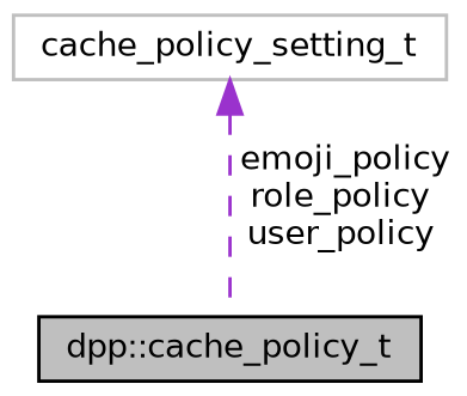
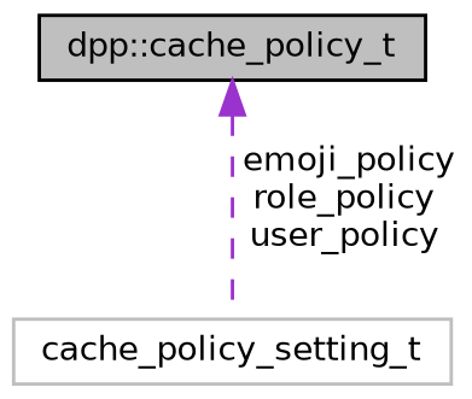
  digraph {
    node [fontname=Helvetica fontsize=10 shape=record]
    n1 [color=black fillcolor=grey75 fontcolor=black height=0.2 label="dpp::cache_policy_t" style=filled width=0.4]
    n2 [color=grey75 height=0.2 label=cache_policy_setting_t width=0.4]
-   n2 -> n1 [color=darkorchid3 dir=back fontname=Helvetica fontsize=10 label=" emoji_policy\nrole_policy\nuser_policy" labelfontname=Helvetica labelfontsize=10 style=dashed]
+   n1 -> n2 [color=darkorchid3 dir=back fontname=Helvetica fontsize=10 label=" emoji_policy\nrole_policy\nuser_policy" labelfontname=Helvetica labelfontsize=10 style=dashed]
  }
